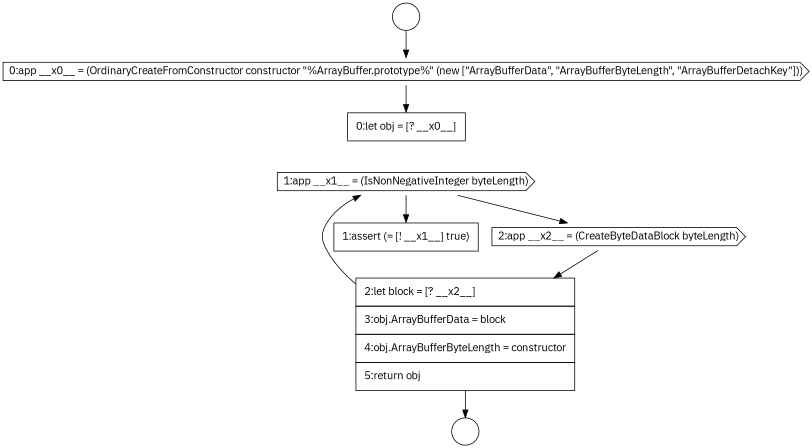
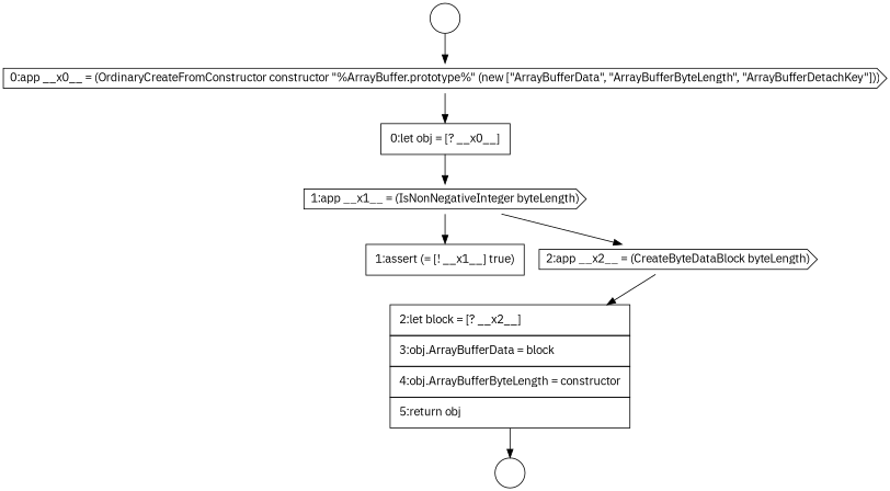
  digraph {
    fontname="IBM Plex Sans"
    node [color=black fillcolor=white fontname="IBM Plex Sans" shape=none style=filled]
    edge [color=black fontname="IBM Plex Sans"]
    n1 [label=<<font color="black">     <table border="0" cellborder="1" cellspacing="0" cellpadding="10">       <tr><td align="left">1:assert (= [! __x1__] true)</td></tr>     </table>   </font>> margin=0]
    n2 [label=<<font color="black">2:app __x2__ = (CreateByteDataBlock byteLength)</font>> shape=cds]
    n3 [label=<<font color="black">     <table border="0" cellborder="1" cellspacing="0" cellpadding="10">       <tr><td align="left">2:let block = [? __x2__]</td></tr>       <tr><td align="left">3:obj.ArrayBufferData = block</td></tr>       <tr><td align="left">4:obj.ArrayBufferByteLength = constructor</td></tr>       <tr><td align="left">5:return obj</td></tr>     </table>   </font>> margin=0]
    n4 [label=" " shape=circle]
    n5 [label=<<font color="black">0:app __x0__ = (OrdinaryCreateFromConstructor constructor &quot;%ArrayBuffer.prototype%&quot; (new [&quot;ArrayBufferData&quot;, &quot;ArrayBufferByteLength&quot;, &quot;ArrayBufferDetachKey&quot;]))</font>> shape=cds]
    n6 [label=<<font color="black">     <table border="0" cellborder="1" cellspacing="0" cellpadding="10">       <tr><td align="left">0:let obj = [? __x0__]</td></tr>     </table>   </font>> margin=0]
    n7 [label=<<font color="black">1:app __x1__ = (IsNonNegativeInteger byteLength)</font>> shape=cds]
    n8 [label=" " shape=circle]
    n2 -> n3
    n3 -> n4
    n5 -> n6
-   n3 -> n7
+   n6 -> n7
    n7 -> n1
    n7 -> n2
    n8 -> n5
  }
